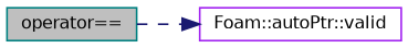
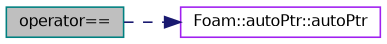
  digraph {
    rankdir=LR
    node [fontname=Helvetica fontsize=10 shape=record]
    n1 [color=teal fillcolor=grey75 fontcolor=black height=0.2 label="operator==" style=filled width=0.4]
-   n2 [color=purple height=0.2 label="Foam::autoPtr::valid" width=0.4]
+   n2 [color=purple height=0.2 label="Foam::autoPtr::autoPtr" width=0.4]
    n1 -> n2 [color=midnightblue fontname=Helvetica fontsize=10 labelfontname=Helvetica labelfontsize=10 style=dashed]
  }
